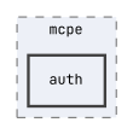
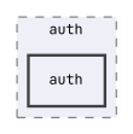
  digraph {
    compound=true
    fontname="JetBrains Mono"
    n1 [color=grey25 fillcolor="#edf0f7" fontname="JetBrains Mono" fontsize=10 label=auth shape=box style="filled,bold,"]
    subgraph cluster_1 {
      bgcolor="#edf0f7"
      fontsize=10
-     label=mcpe
+     label=auth
      pencolor=grey50
      style="filled,dashed,"
      n1
    }
  }
